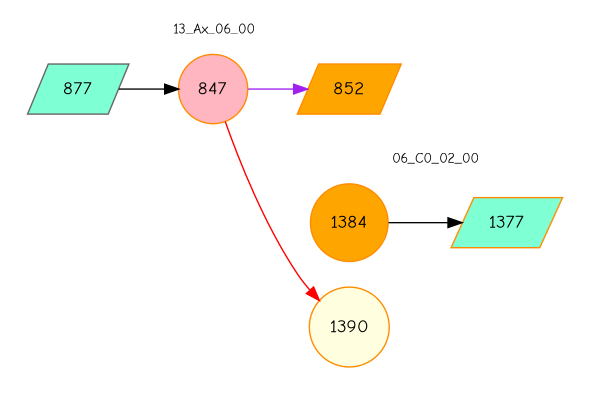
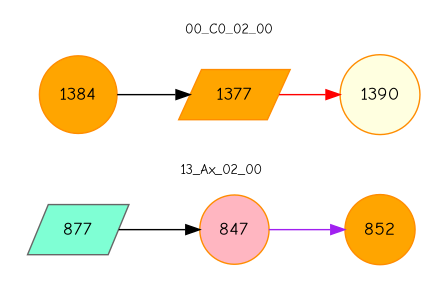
  digraph {
    fontname="Comic Neue"
    rankdir=LR
    node [color=darkorange fillcolor=aquamarine fontname="Comic Neue" shape=circle style=filled]
    edge [color=black fontname="Comic Neue"]
    n1 [color=gray40 label=877 shape=parallelogram]
    n2 [fillcolor=lightpink label=847]
-   n3 [fillcolor=orange label=852 shape=parallelogram]
+   n3 [fillcolor=orange label=852]
    n4 [fillcolor=orange label=1384]
-   n5 [label=1377 shape=parallelogram]
+   n5 [fillcolor=orange label=1377 shape=parallelogram]
    n6 [fillcolor=lightyellow label=1390]
    subgraph cluster_1 {
      color=white
      fontsize=10
-     label="13_Ax_06_00"
+     label="13_Ax_02_00"
      n1
      n2
      n3
    }
    subgraph cluster_2 {
      color=white
      fontsize=10
-     label="06_C0_02_00"
+     label="00_C0_02_00"
      n4
      n5
      n6
    }
    n1 -> n2
    n2 -> n3 [color=purple]
    n4 -> n5
-   n2 -> n6 [color=red]
+   n5 -> n6 [color=red]
  }
